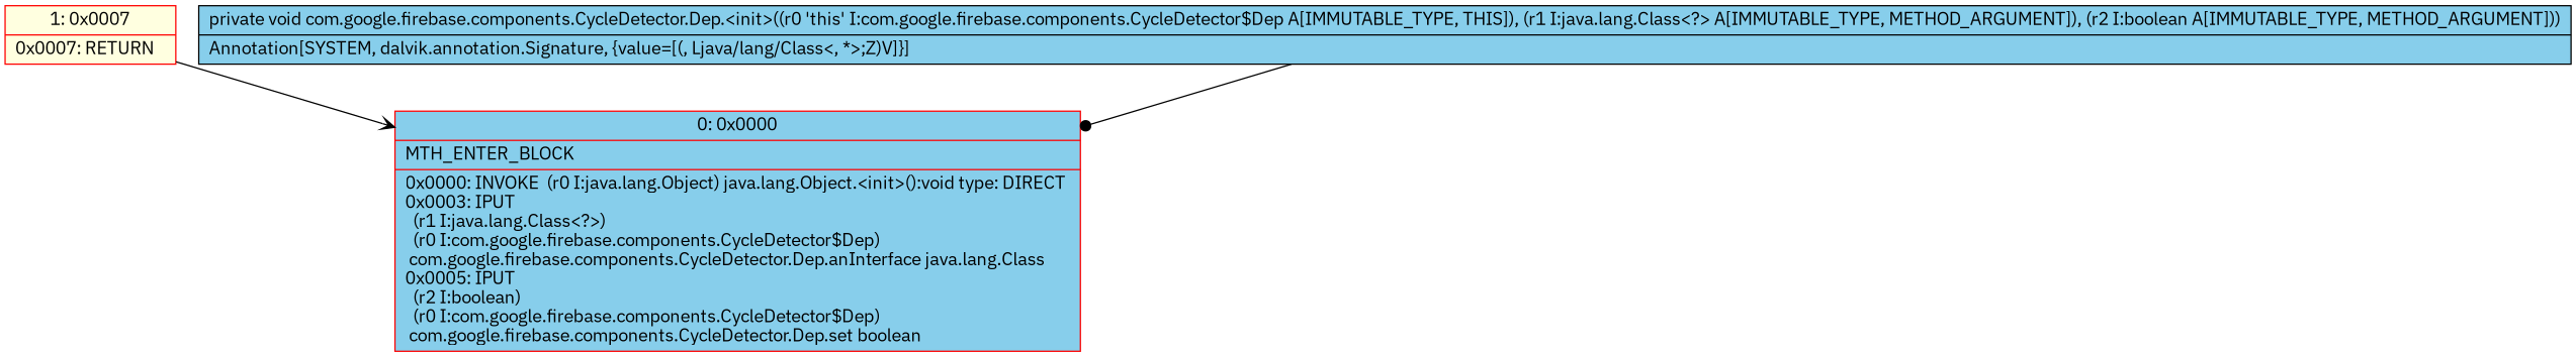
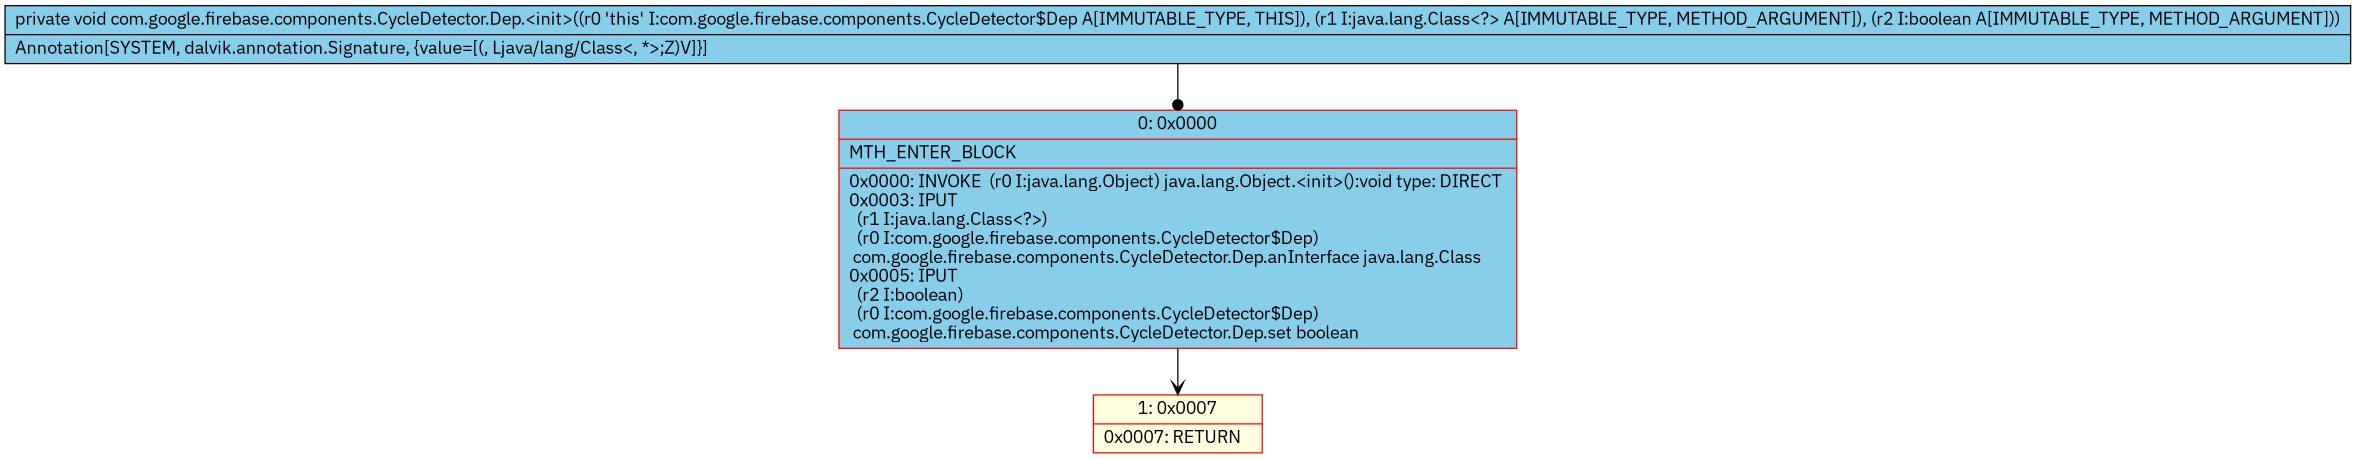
  digraph {
    fontname="IBM Plex Sans"
    node [shape=record style=filled fillcolor=skyblue color=red fontname="IBM Plex Sans"]
    edge [fontname="IBM Plex Sans"]
    n1 [label="{0\:\ 0x0000|MTH_ENTER_BLOCK\l|0x0000: INVOKE  (r0 I:java.lang.Object) java.lang.Object.\<init\>():void type: DIRECT \l0x0003: IPUT  \l  (r1 I:java.lang.Class\<?\>)\l  (r0 I:com.google.firebase.components.CycleDetector$Dep)\l com.google.firebase.components.CycleDetector.Dep.anInterface java.lang.Class \l0x0005: IPUT  \l  (r2 I:boolean)\l  (r0 I:com.google.firebase.components.CycleDetector$Dep)\l com.google.firebase.components.CycleDetector.Dep.set boolean \l}"]
    n2 [label="{1\:\ 0x0007|0x0007: RETURN   \l}" fillcolor=lightyellow]
    n3 [label="{private void com.google.firebase.components.CycleDetector.Dep.\<init\>((r0 'this' I:com.google.firebase.components.CycleDetector$Dep A[IMMUTABLE_TYPE, THIS]), (r1 I:java.lang.Class\<?\> A[IMMUTABLE_TYPE, METHOD_ARGUMENT]), (r2 I:boolean A[IMMUTABLE_TYPE, METHOD_ARGUMENT]))  | Annotation[SYSTEM, dalvik.annotation.Signature, \{value=[(, Ljava\/lang\/Class\<, *\>;Z)V]\}]\l}" color=black]
-   n2 -> n1 [arrowhead=vee]
+   n1 -> n2 [arrowhead=vee]
    n3 -> n1 [arrowhead=dot]
  }
